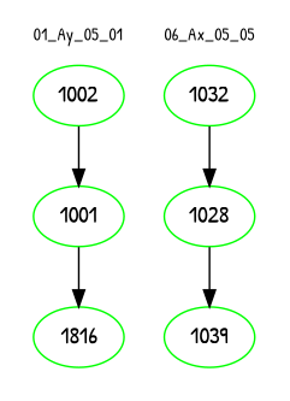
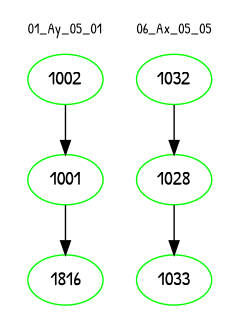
  digraph {
    fontname="Patrick Hand"
    node [color=green fontname="Patrick Hand"]
    edge [color=black fontname="Patrick Hand"]
    n1 [label=1002]
    n2 [label=1001]
    n3 [label=1816]
    n4 [label=1032]
    n5 [label=1028]
-   n6 [label=1039]
+   n6 [label=1033]
    subgraph cluster_1 {
      color=white
      fontsize=10
      label="01_Ay_05_01"
      n1
      n2
      n3
    }
    subgraph cluster_2 {
      color=white
      fontsize=10
      label="06_Ax_05_05"
      n4
      n5
      n6
    }
    n1 -> n2
    n2 -> n3
    n4 -> n5
    n5 -> n6
  }
